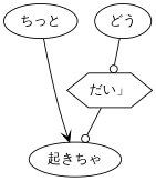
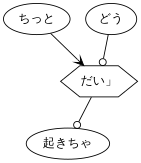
  digraph {
    node [shape=ellipse]
    edge [arrowhead=odot]
    n1 [label="ちっと"]
    n2 [label="起きちゃ"]
    n3 [label="だい」" shape=hexagon]
    n4 [label="どう"]
-   n1 -> n2 [arrowhead=vee]
+   n1 -> n3 [arrowhead=vee]
    n3 -> n2
    n4 -> n3
  }
